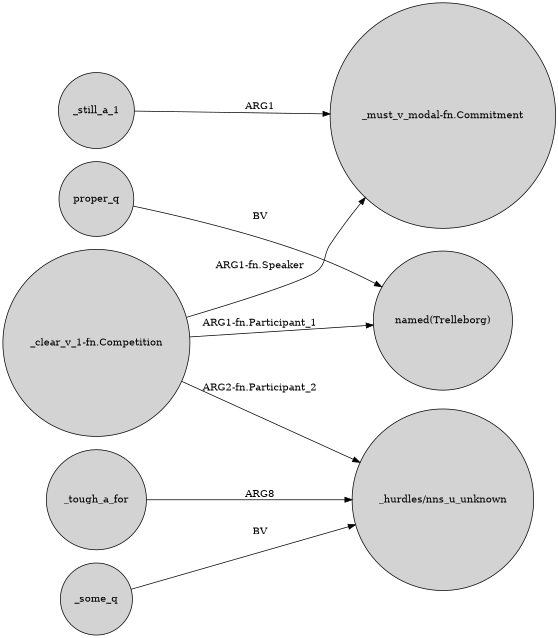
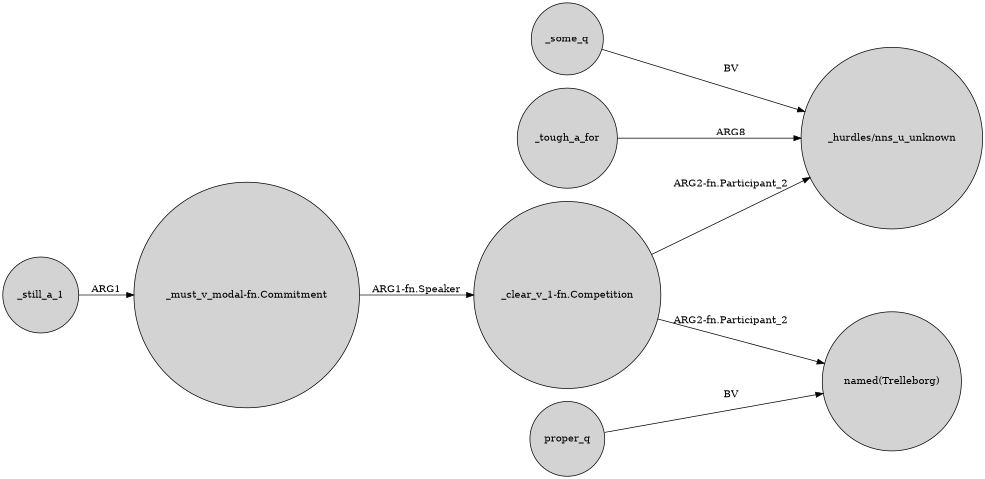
  digraph {
    rankdir=LR
    node [shape=circle style=filled]
    "_must_v_modal-fn.Commitment"
    "_clear_v_1-fn.Competition"
    "_hurdles/nns_u_unknown"
    "named(Trelleborg)"
    _tough_a_for
    proper_q
    _still_a_1
    _some_q
-   "_clear_v_1-fn.Competition" -> "_must_v_modal-fn.Commitment" [label="ARG1-fn.Speaker"]
+   "_must_v_modal-fn.Commitment" -> "_clear_v_1-fn.Competition" [label="ARG1-fn.Speaker"]
    "_clear_v_1-fn.Competition" -> "_hurdles/nns_u_unknown" [label="ARG2-fn.Participant_2"]
-   "_clear_v_1-fn.Competition" -> "named(Trelleborg)" [label="ARG1-fn.Participant_1"]
+   "_clear_v_1-fn.Competition" -> "named(Trelleborg)" [label="ARG2-fn.Participant_2"]
    _tough_a_for -> "_hurdles/nns_u_unknown" [label=ARG8]
    proper_q -> "named(Trelleborg)" [label=BV]
    _still_a_1 -> "_must_v_modal-fn.Commitment" [label=ARG1]
    _some_q -> "_hurdles/nns_u_unknown" [label=BV]
  }
